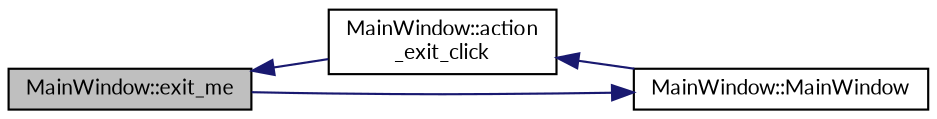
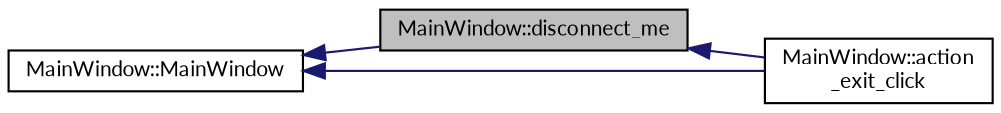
  digraph {
    fontname=Lato
    rankdir=LR
    node [color=black fillcolor=white fontname=Lato fontsize=10 shape=record style=filled]
    edge [color=midnightblue dir=back fontname=Lato fontsize=10 labelfontname=Helvetica labelfontsize=10 style=solid]
-   n1 [fillcolor=grey75 fontcolor=black height=0.2 label="MainWindow::exit_me" width=0.4]
+   n1 [fillcolor=grey75 fontcolor=black height=0.2 label="MainWindow::disconnect_me" width=0.4]
    n2 [height=0.2 label="MainWindow::action\l_exit_click" width=0.4]
    n3 [height=0.2 label="MainWindow::MainWindow" width=0.4]
    n1 -> n2
-   n2 -> n3
+   n3 -> n2
    n3 -> n1
  }
